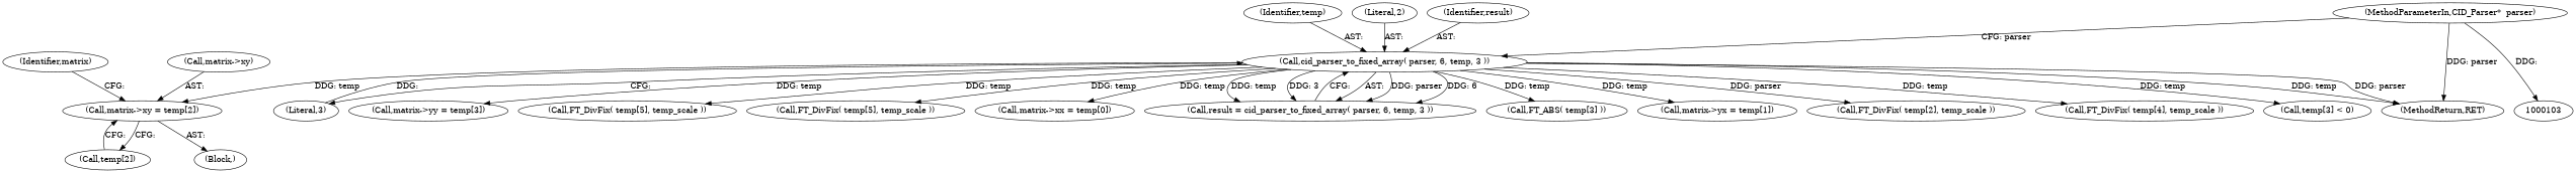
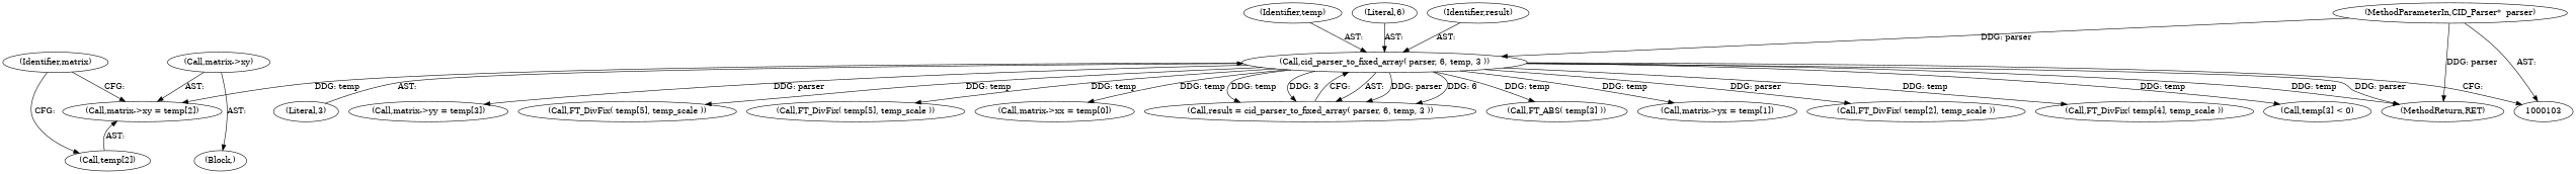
  digraph {
    fontname="DejaVu Serif"
    node [fontname="DejaVu Serif"]
    edge [fontname="DejaVu Serif"]
    n1 [label="(Call,matrix->xy = temp[2])"]
    n2 [label="(Call,temp[2])"]
    n3 [label="(Block,)"]
    n4 [label="(MethodReturn,RET)"]
    n5 [label="(Call,cid_parser_to_fixed_array( parser, 6, temp, 3 ))"]
    n6 [label="(Literal,3)"]
    n7 [label="(Call,matrix->yy = temp[3])"]
    n8 [label="(Call,FT_DivFix( temp[5], temp_scale ))"]
    n9 [label="(Call,FT_DivFix( temp[5], temp_scale ))"]
    n10 [label="(Call,matrix->xx = temp[0])"]
    n11 [label="(Call,result = cid_parser_to_fixed_array( parser, 6, temp, 3 ))"]
    n12 [label="(Call,FT_ABS( temp[3] ))"]
    n13 [label="(Call,matrix->yx = temp[1])"]
    n14 [label="(Call,FT_DivFix( temp[2], temp_scale ))"]
    n15 [label="(Call,FT_DivFix( temp[4], temp_scale ))"]
    n16 [label="(Call,temp[3] < 0)"]
    n17 [label="(MethodParameterIn,CID_Parser*  parser)"]
    1000103
    n19 [label="(Identifier,matrix)"]
-   n20 [label="(Literal,2)"]
+   n20 [label="(Literal,6)"]
    n21 [label="(Call,matrix->xy)"]
    n22 [label="(Identifier,result)"]
    n23 [label="(Identifier,temp)"]
-   n1 -> n2 [label="CFG: "]
-   n1 -> n3 [label="AST: "]
-   n2 -> n1 [label="CFG: "]
+   n19 -> n2 [label="CFG: "]
+   n21 -> n3 [label="AST: "]
+   n2 -> n1 [label="AST: "]
    n5 -> n1 [label="DDG: temp"]
    n5 -> n4 [label="DDG: parser"]
    n5 -> n4 [label="DDG: temp"]
-   n5 -> n6 [label="CFG: "]
-   n5 -> n7 [label="DDG: temp"]
+   n5 -> 1000103 [label="CFG: "]
+   n5 -> n7 [label="DDG: parser"]
    n5 -> n8 [label="DDG: temp"]
    n5 -> n9 [label="DDG: temp"]
    n5 -> n10 [label="DDG: temp"]
    n5 -> n11 [label="AST: "]
    n5 -> n11 [label="DDG: parser"]
    n5 -> n11 [label="DDG: 6"]
    n5 -> n11 [label="DDG: temp"]
    n5 -> n11 [label="DDG: 3"]
    n5 -> n12 [label="DDG: temp"]
    n5 -> n13 [label="DDG: temp"]
    n5 -> n14 [label="DDG: parser"]
    n5 -> n15 [label="DDG: temp"]
    n5 -> n16 [label="DDG: temp"]
-   n6 -> n5 [label="DDG: "]
+   n6 -> n5 [label="AST: "]
    n11 -> n5 [label="CFG: "]
    n17 -> n4 [label="DDG: parser"]
-   n17 -> n5 [label="CFG: parser"]
-   n17 -> 1000103 [label="DDG: "]
+   n17 -> n5 [label="DDG: parser"]
+   n17 -> 1000103 [label="AST: "]
    n19 -> n1 [label="CFG: "]
    n20 -> n5 [label="AST: "]
    n21 -> n1 [label="AST: "]
    n22 -> n5 [label="AST: "]
    n23 -> n5 [label="AST: "]
  }
